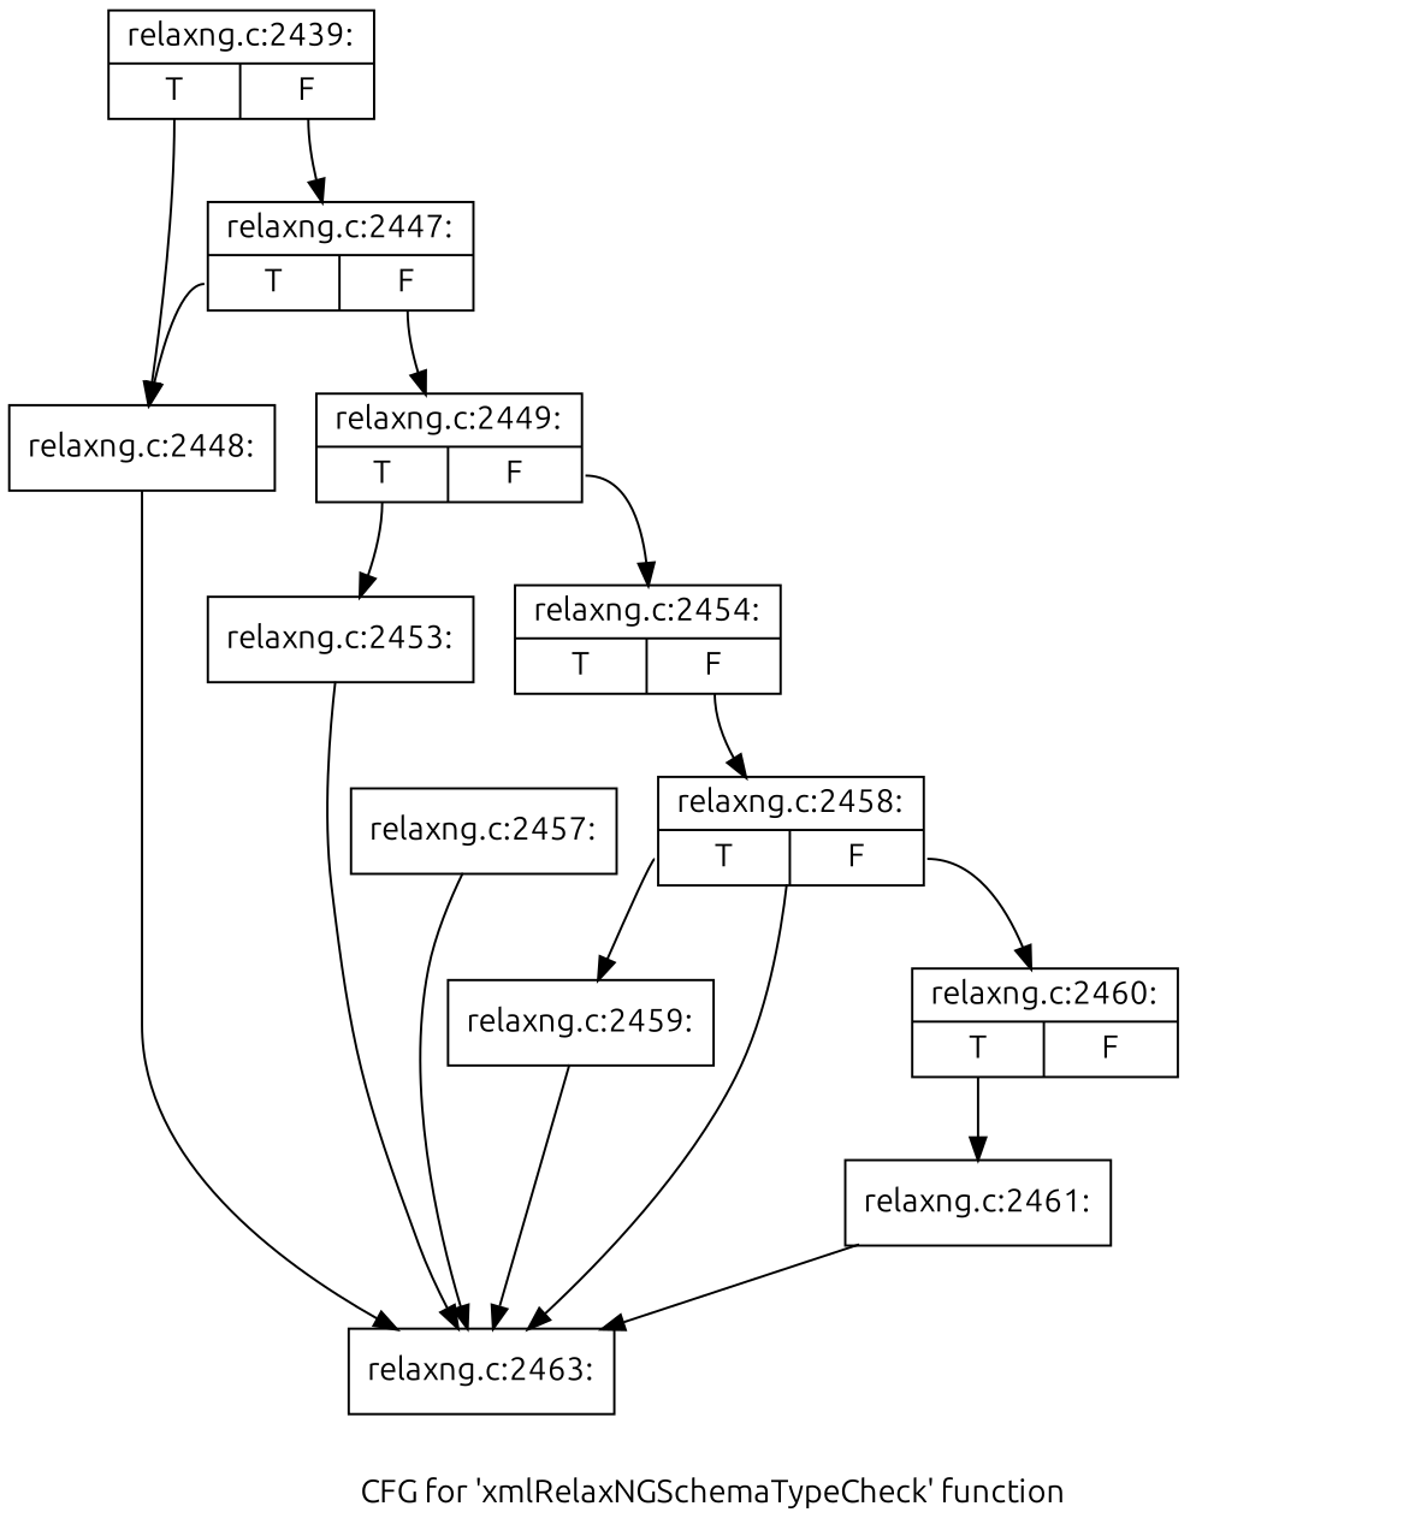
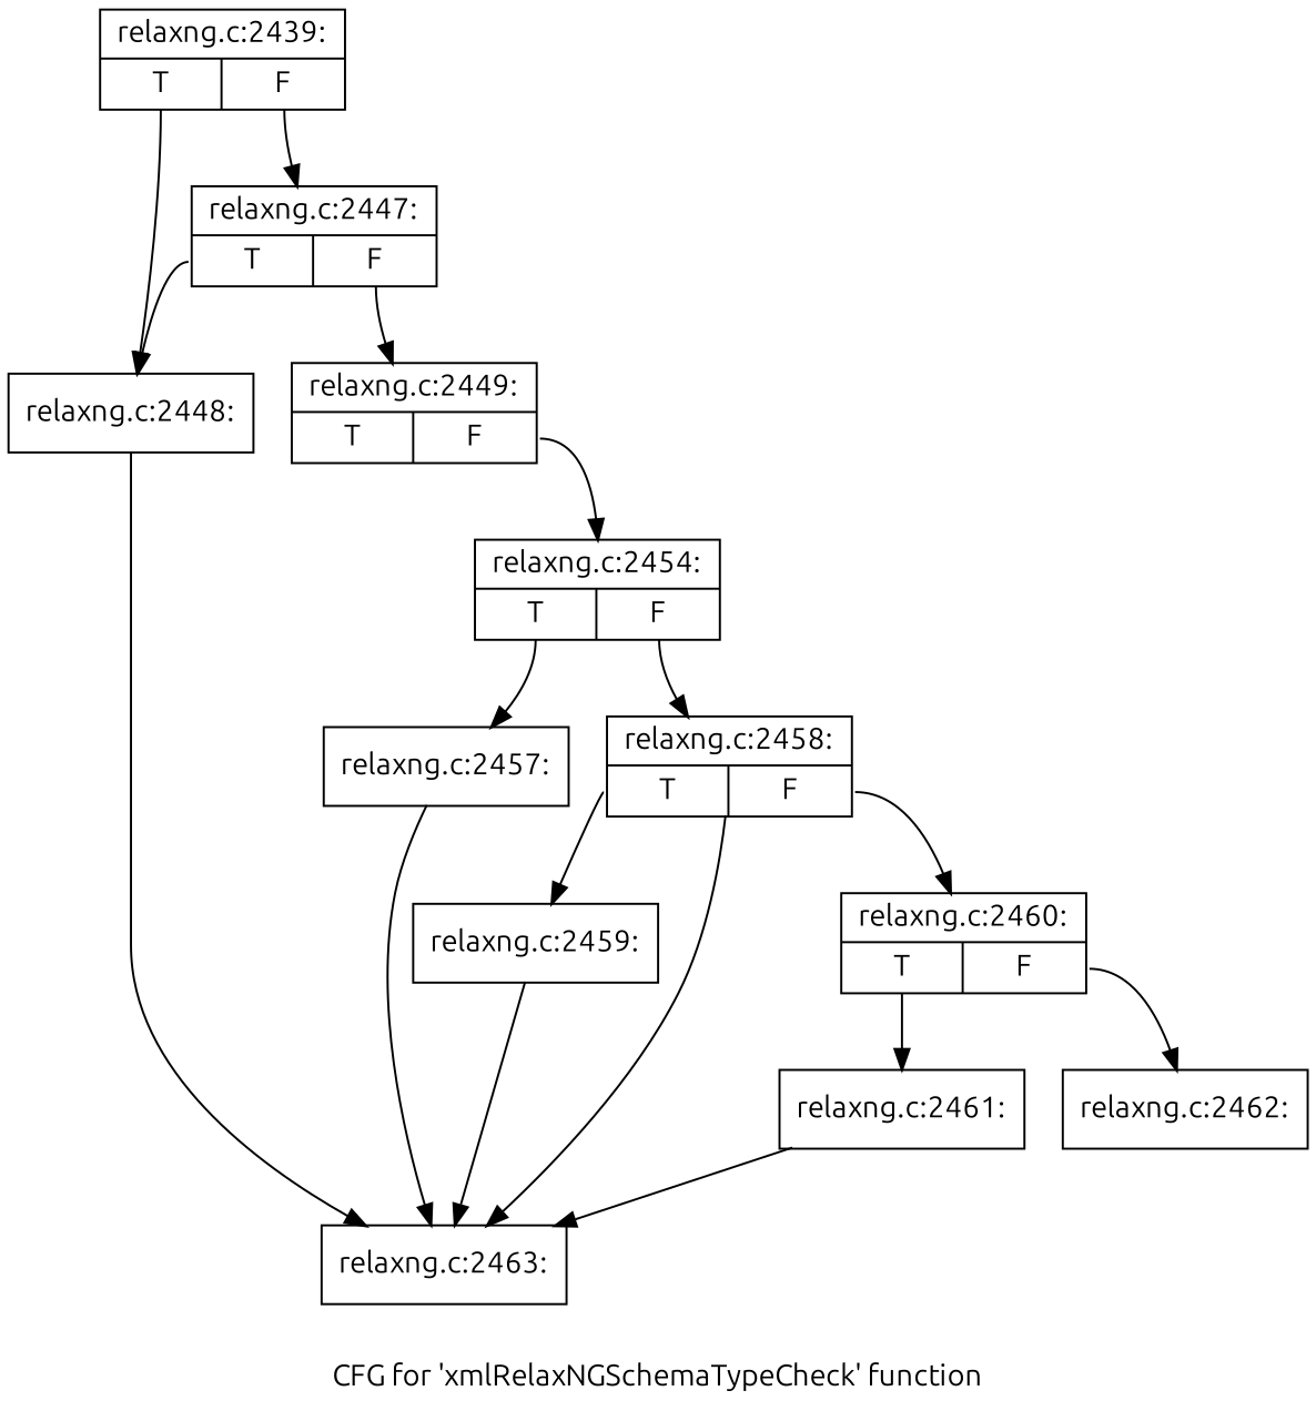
  digraph {
    fontname=Ubuntu
    label="CFG for 'xmlRelaxNGSchemaTypeCheck' function"
    node [fontname=Ubuntu shape=record]
    edge [fontname=Ubuntu]
    n1 [label="{relaxng.c:2439:|{<s0>T|<s1>F}}"]
    n2 [label="{relaxng.c:2448:}"]
    n3 [label="{relaxng.c:2447:|{<s0>T|<s1>F}}"]
    n4 [label="{relaxng.c:2463:}"]
    n5 [label="{relaxng.c:2449:|{<s0>T|<s1>F}}"]
-   n6 [label="{relaxng.c:2453:}"]
    n7 [label="{relaxng.c:2454:|{<s0>T|<s1>F}}"]
    n8 [label="{relaxng.c:2457:}"]
    n9 [label="{relaxng.c:2458:|{<s0>T|<s1>F}}"]
    n10 [label="{relaxng.c:2459:}"]
    n11 [label="{relaxng.c:2460:|{<s0>T|<s1>F}}"]
    n12 [label="{relaxng.c:2461:}"]
+   n13 [label="{relaxng.c:2462:}"]
    n1 -> n2 [tailport=s0]
    n1 -> n3 [tailport=s1]
    n2 -> n4
    n3 -> n2 [tailport=s0]
    n3 -> n5 [tailport=s1]
-   n5 -> n6 [tailport=s0]
    n5 -> n7 [tailport=s1]
-   n6 -> n4
+   n7 -> n8 [tailport=s0]
    n7 -> n9 [tailport=s1]
    n8 -> n4
    n9 -> n4
    n9 -> n10 [tailport=s0]
    n9 -> n11 [tailport=s1]
    n10 -> n4
    n11 -> n12 [tailport=s0]
+   n11 -> n13 [tailport=s1]
    n12 -> n4
  }
